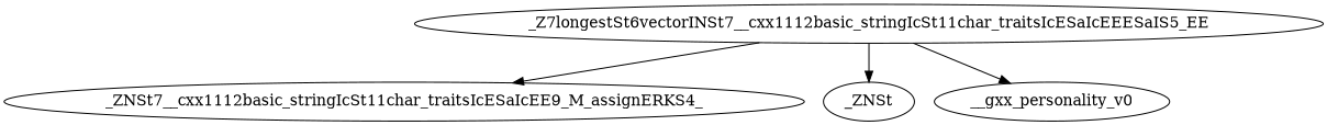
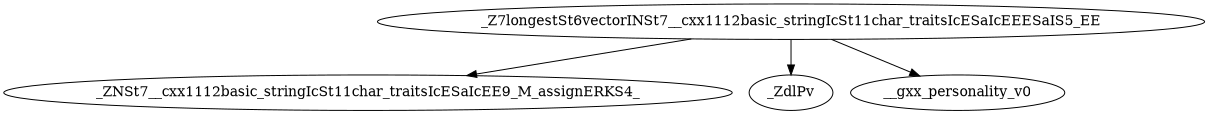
  digraph {
    n1 [label=_Z7longestSt6vectorINSt7__cxx1112basic_stringIcSt11char_traitsIcESaIcEEESaIS5_EE]
    n2 [label=_ZNSt7__cxx1112basic_stringIcSt11char_traitsIcESaIcEE9_M_assignERKS4_]
-   n3 [label=_ZNSt]
+   n3 [label=_ZdlPv]
    n4 [label=__gxx_personality_v0]
    n1 -> n2
    n1 -> n3
    n1 -> n4
  }
